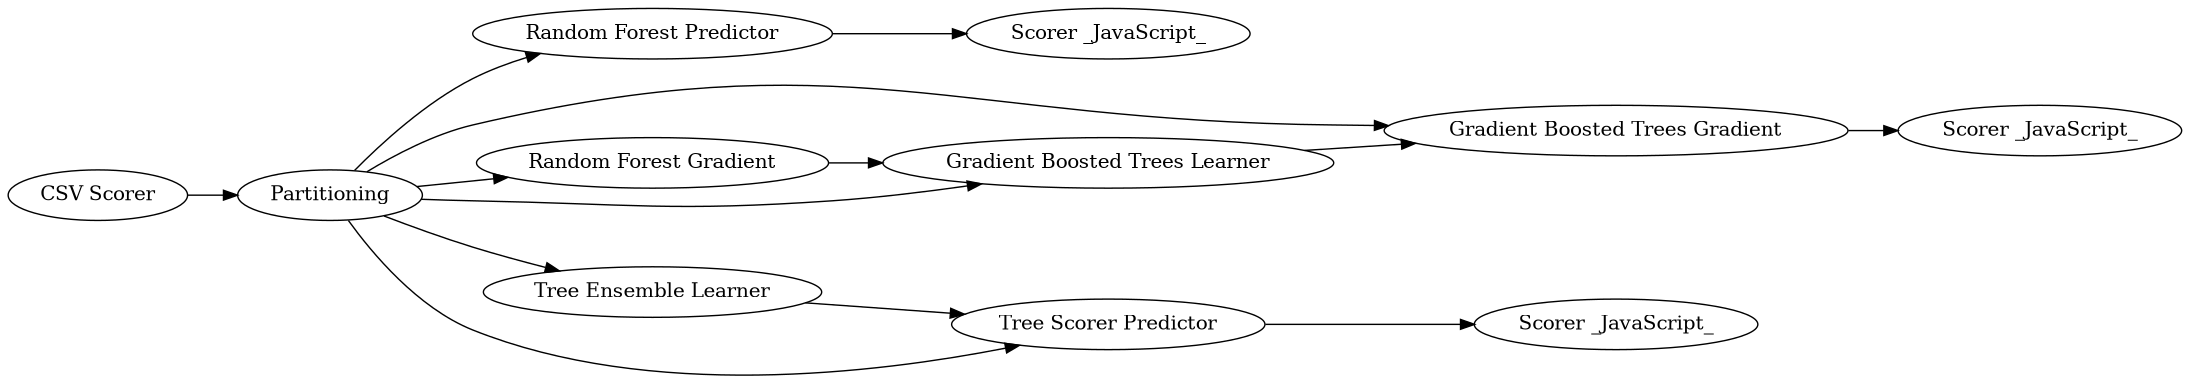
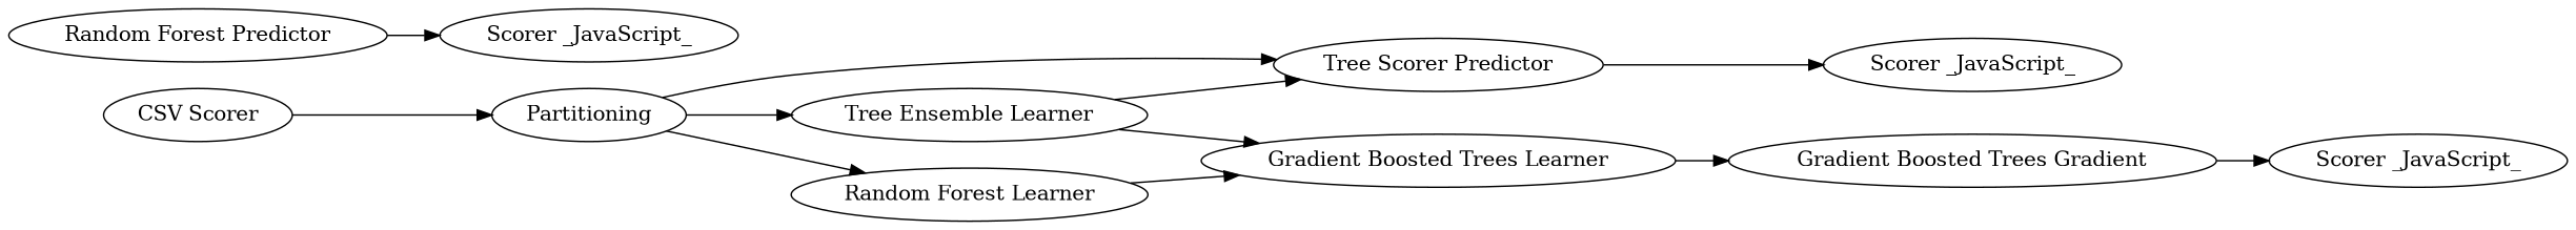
  digraph {
    rankdir=LR
    n1 [label=Partitioning]
    n2 [label="Random Forest Predictor"]
    n3 [label="Gradient Boosted Trees Gradient"]
    n4 [label="Tree Ensemble Learner"]
    n5 [label="Tree Scorer Predictor"]
-   n6 [label="Random Forest Gradient"]
+   n6 [label="Random Forest Learner"]
    n7 [label="Gradient Boosted Trees Learner"]
    n8 [label="Scorer _JavaScript_"]
    n9 [label="Scorer _JavaScript_"]
    n10 [label="Scorer _JavaScript_"]
    n11 [label="CSV Scorer"]
-   n1 -> n2
-   n1 -> n3
    n1 -> n4
    n1 -> n5
    n1 -> n6
-   n1 -> n7
+   n4 -> n7
    n2 -> n8
    n3 -> n9
    n4 -> n5
    n5 -> n10
    n6 -> n7
    n7 -> n3
    n11 -> n1
  }
